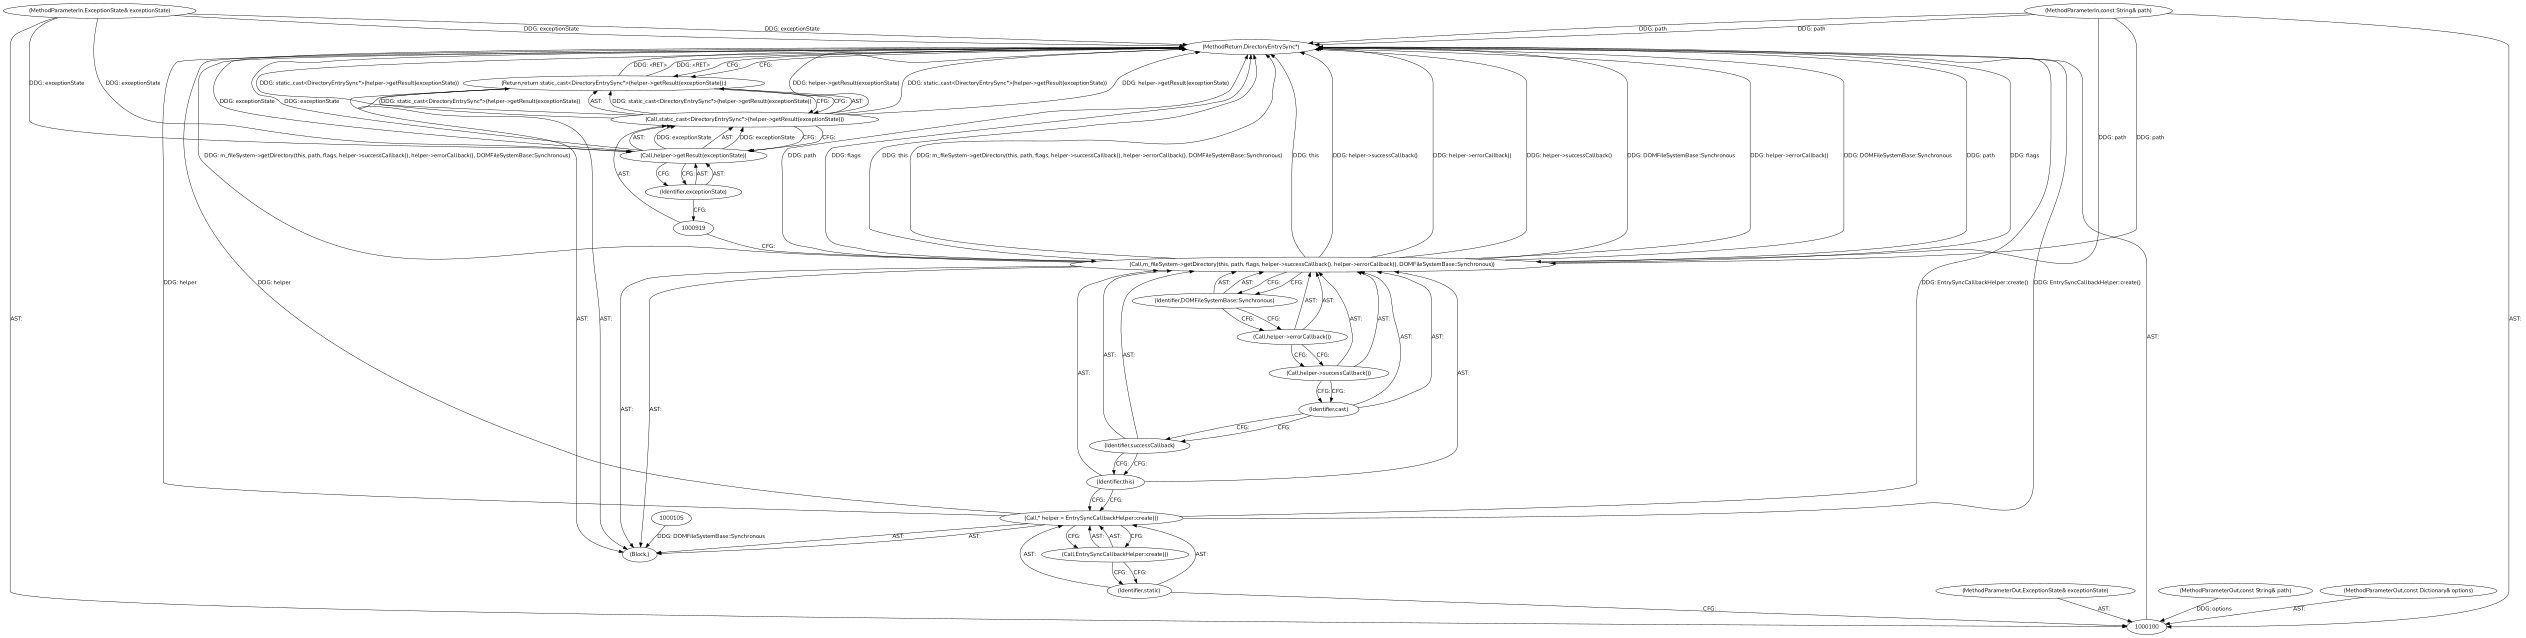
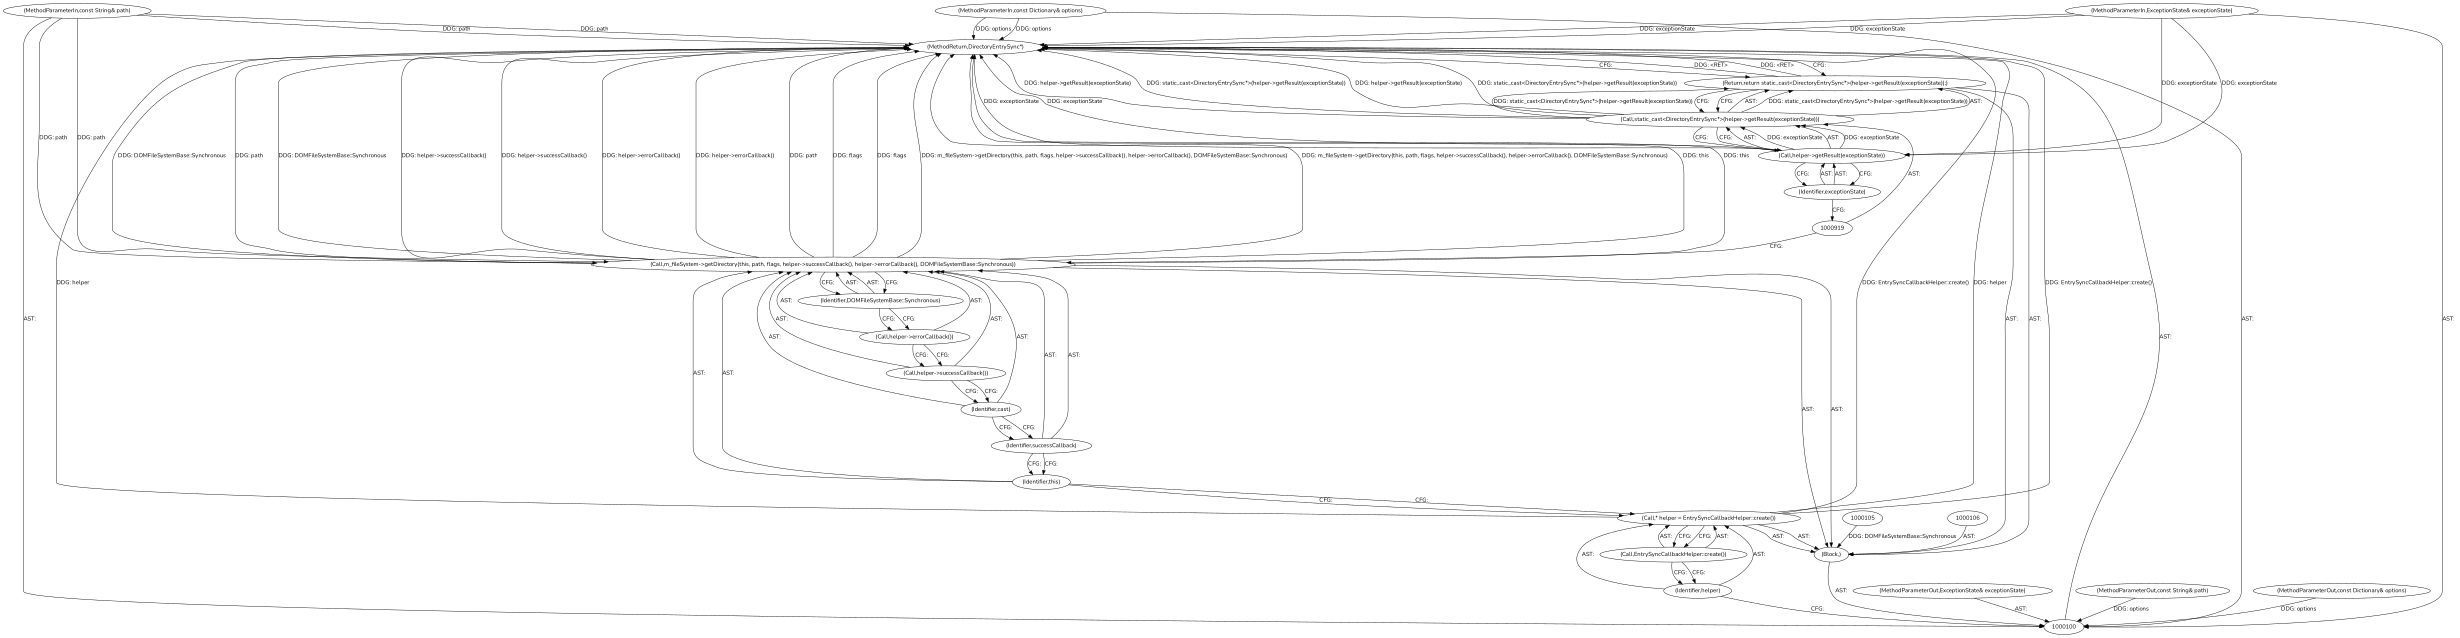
  digraph {
    fontname=Nunito
    node [fontname=Nunito]
    edge [fontname=Nunito]
    n1 [label="(MethodReturn,DirectoryEntrySync*)"]
    n2 [label="(Return,return static_cast<DirectoryEntrySync*>(helper->getResult(exceptionState));)"]
    n3 [label="(Block,)"]
    n4 [label="(Call,static_cast<DirectoryEntrySync*>(helper->getResult(exceptionState)))"]
    1000100
    n6 [label="(MethodParameterIn,ExceptionState& exceptionState)"]
    n7 [label="(Call,helper->getResult(exceptionState))"]
    n8 [label="(Identifier,exceptionState)"]
    n9 [label="(MethodParameterOut,ExceptionState& exceptionState)"]
    n10 [label="(MethodParameterIn,const String& path)"]
    n11 [label="(Call,m_fileSystem->getDirectory(this, path, flags, helper->successCallback(), helper->errorCallback(), DOMFileSystemBase::Synchronous))"]
    n12 [label="(Identifier,DOMFileSystemBase::Synchronous)"]
    n13 [label="(MethodParameterOut,const String& path)"]
+   n14 [label="(MethodParameterIn,const Dictionary& options)"]
    n15 [label="(MethodParameterOut,const Dictionary& options)"]
    n16 [label="(Call,* helper = EntrySyncCallbackHelper::create())"]
    n17 [label="(Call,EntrySyncCallbackHelper::create())"]
-   n18 [label="(Identifier,static)"]
+   n18 [label="(Identifier,helper)"]
    n19 [label="(Call,helper->errorCallback())"]
    n20 [label="(Call,helper->successCallback())"]
    n21 [label="(Identifier,this)"]
    n22 [label="(Identifier,successCallback)"]
    n23 [label="(Identifier,cast)"]
    n24 [label=1000919]
    1000105
+   1000106
    n1 -> n2 [label="CFG: "]
    n1 -> n2 [label="CFG: "]
    n2 -> n1 [label="DDG: <RET>"]
    n2 -> n1 [label="DDG: <RET>"]
    n2 -> n3 [label="AST: "]
    n2 -> n3 [label="AST: "]
    n2 -> n4 [label="CFG: "]
    n2 -> n4 [label="CFG: "]
+   n3 -> 1000100 [label="AST: "]
    n4 -> n1 [label="DDG: static_cast<DirectoryEntrySync*>(helper->getResult(exceptionState))"]
    n4 -> n1 [label="DDG: helper->getResult(exceptionState)"]
    n4 -> n1 [label="DDG: static_cast<DirectoryEntrySync*>(helper->getResult(exceptionState))"]
    n4 -> n1 [label="DDG: helper->getResult(exceptionState)"]
    n4 -> n2 [label="AST: "]
    n4 -> n2 [label="DDG: static_cast<DirectoryEntrySync*>(helper->getResult(exceptionState))"]
    n4 -> n2 [label="AST: "]
    n4 -> n2 [label="DDG: static_cast<DirectoryEntrySync*>(helper->getResult(exceptionState))"]
    n4 -> n7 [label="CFG: "]
    n4 -> n7 [label="CFG: "]
    1000100 -> n1 [label="AST: "]
    n6 -> n1 [label="DDG: exceptionState"]
    n6 -> n1 [label="DDG: exceptionState"]
    n6 -> 1000100 [label="AST: "]
    n6 -> n7 [label="DDG: exceptionState"]
    n6 -> n7 [label="DDG: exceptionState"]
    n7 -> n1 [label="DDG: exceptionState"]
    n7 -> n1 [label="DDG: exceptionState"]
    n7 -> n4 [label="AST: "]
    n7 -> n4 [label="DDG: exceptionState"]
    n7 -> n4 [label="AST: "]
    n7 -> n4 [label="DDG: exceptionState"]
    n7 -> n8 [label="CFG: "]
    n7 -> n8 [label="CFG: "]
    n8 -> n7 [label="AST: "]
    n8 -> n7 [label="AST: "]
    n8 -> n24 [label="CFG: "]
    n9 -> 1000100 [label="AST: "]
    n10 -> n1 [label="DDG: path"]
    n10 -> n1 [label="DDG: path"]
    n10 -> 1000100 [label="AST: "]
    n10 -> n11 [label="DDG: path"]
    n10 -> n11 [label="DDG: path"]
    n11 -> n1 [label="DDG: helper->successCallback()"]
    n11 -> n1 [label="DDG: helper->errorCallback()"]
    n11 -> n1 [label="DDG: path"]
    n11 -> n1 [label="DDG: flags"]
    n11 -> n1 [label="DDG: m_fileSystem->getDirectory(this, path, flags, helper->successCallback(), helper->errorCallback(), DOMFileSystemBase::Synchronous)"]
    n11 -> n1 [label="DDG: this"]
    n11 -> n1 [label="DDG: DOMFileSystemBase::Synchronous"]
    n11 -> n1 [label="DDG: helper->successCallback()"]
    n11 -> n1 [label="DDG: helper->errorCallback()"]
    n11 -> n1 [label="DDG: path"]
    n11 -> n1 [label="DDG: flags"]
    n11 -> n1 [label="DDG: m_fileSystem->getDirectory(this, path, flags, helper->successCallback(), helper->errorCallback(), DOMFileSystemBase::Synchronous)"]
    n11 -> n1 [label="DDG: this"]
    n11 -> n1 [label="DDG: DOMFileSystemBase::Synchronous"]
    n11 -> n3 [label="AST: "]
    n11 -> n3 [label="AST: "]
    n11 -> n12 [label="CFG: "]
    n11 -> n12 [label="CFG: "]
    n12 -> n11 [label="AST: "]
    n12 -> n11 [label="AST: "]
    n12 -> n19 [label="CFG: "]
    n12 -> n19 [label="CFG: "]
    n13 -> 1000100 [label="DDG: options"]
-   n15 -> 1000100 [label="AST: "]
+   n14 -> n1 [label="DDG: options"]
+   n14 -> n1 [label="DDG: options"]
+   n14 -> 1000100 [label="AST: "]
+   n15 -> 1000100 [label="DDG: options"]
    n16 -> n1 [label="DDG: helper"]
    n16 -> n1 [label="DDG: EntrySyncCallbackHelper::create()"]
    n16 -> n1 [label="DDG: helper"]
    n16 -> n1 [label="DDG: EntrySyncCallbackHelper::create()"]
    n16 -> n3 [label="AST: "]
    n16 -> n3 [label="AST: "]
    n16 -> n17 [label="CFG: "]
    n16 -> n17 [label="CFG: "]
    n17 -> n16 [label="AST: "]
    n17 -> n16 [label="AST: "]
    n17 -> n18 [label="CFG: "]
    n17 -> n18 [label="CFG: "]
    n18 -> 1000100 [label="CFG: "]
    n18 -> n16 [label="AST: "]
    n18 -> n16 [label="AST: "]
    n19 -> n11 [label="AST: "]
    n19 -> n11 [label="AST: "]
    n19 -> n20 [label="CFG: "]
    n19 -> n20 [label="CFG: "]
    n20 -> n11 [label="AST: "]
    n20 -> n11 [label="AST: "]
    n20 -> n23 [label="CFG: "]
    n20 -> n23 [label="CFG: "]
    n21 -> n11 [label="AST: "]
    n21 -> n11 [label="AST: "]
    n21 -> n16 [label="CFG: "]
    n21 -> n16 [label="CFG: "]
    n22 -> n11 [label="AST: "]
    n22 -> n11 [label="AST: "]
    n22 -> n21 [label="CFG: "]
    n22 -> n21 [label="CFG: "]
    n23 -> n11 [label="AST: "]
    n23 -> n11 [label="AST: "]
    n23 -> n22 [label="CFG: "]
    n23 -> n22 [label="CFG: "]
    n24 -> n4 [label="AST: "]
    n24 -> n11 [label="CFG: "]
    1000105 -> n3 [label="DDG: DOMFileSystemBase::Synchronous"]
+   1000106 -> n3 [label="AST: "]
  }
